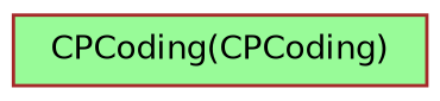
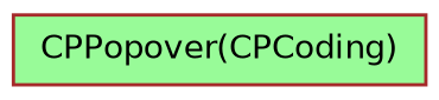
  digraph {
    rankdir=LR
-   n1 [color=brown fillcolor=palegreen fontname=Helvetica fontsize=10 height=0.2 label="CPCoding(CPCoding)" shape=record style=filled width=0.4]
+   n1 [color=brown fillcolor=palegreen fontname=Helvetica fontsize=10 height=0.2 label="CPPopover(CPCoding)" shape=record style=filled width=0.4]
  }
